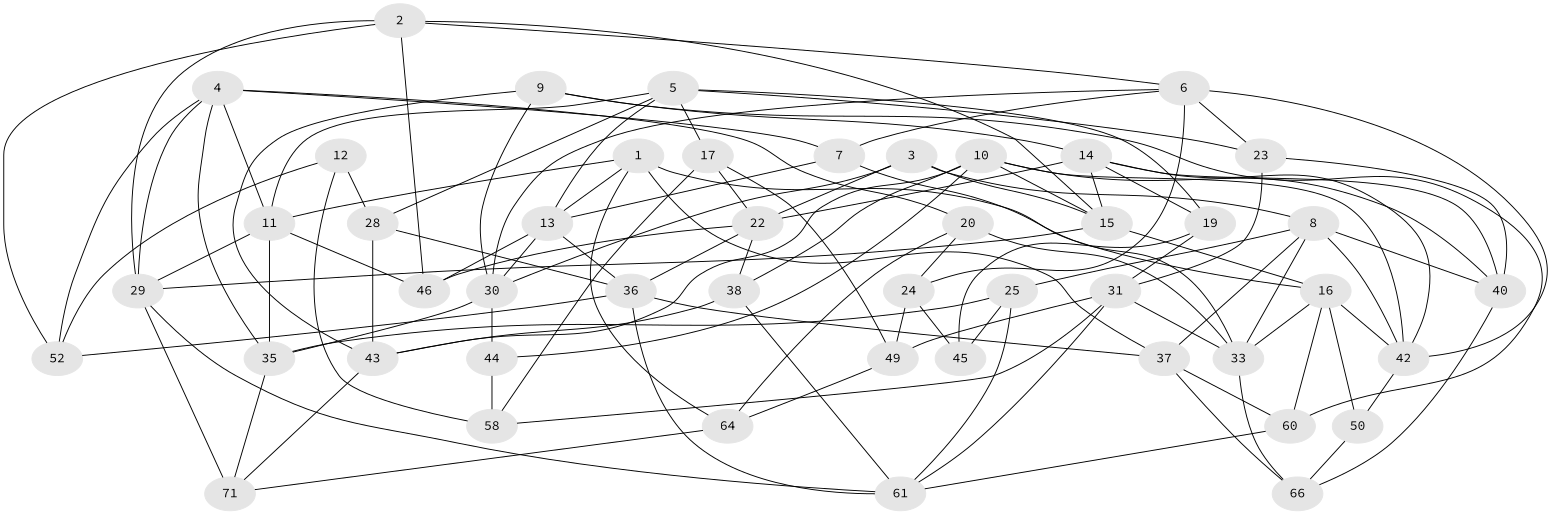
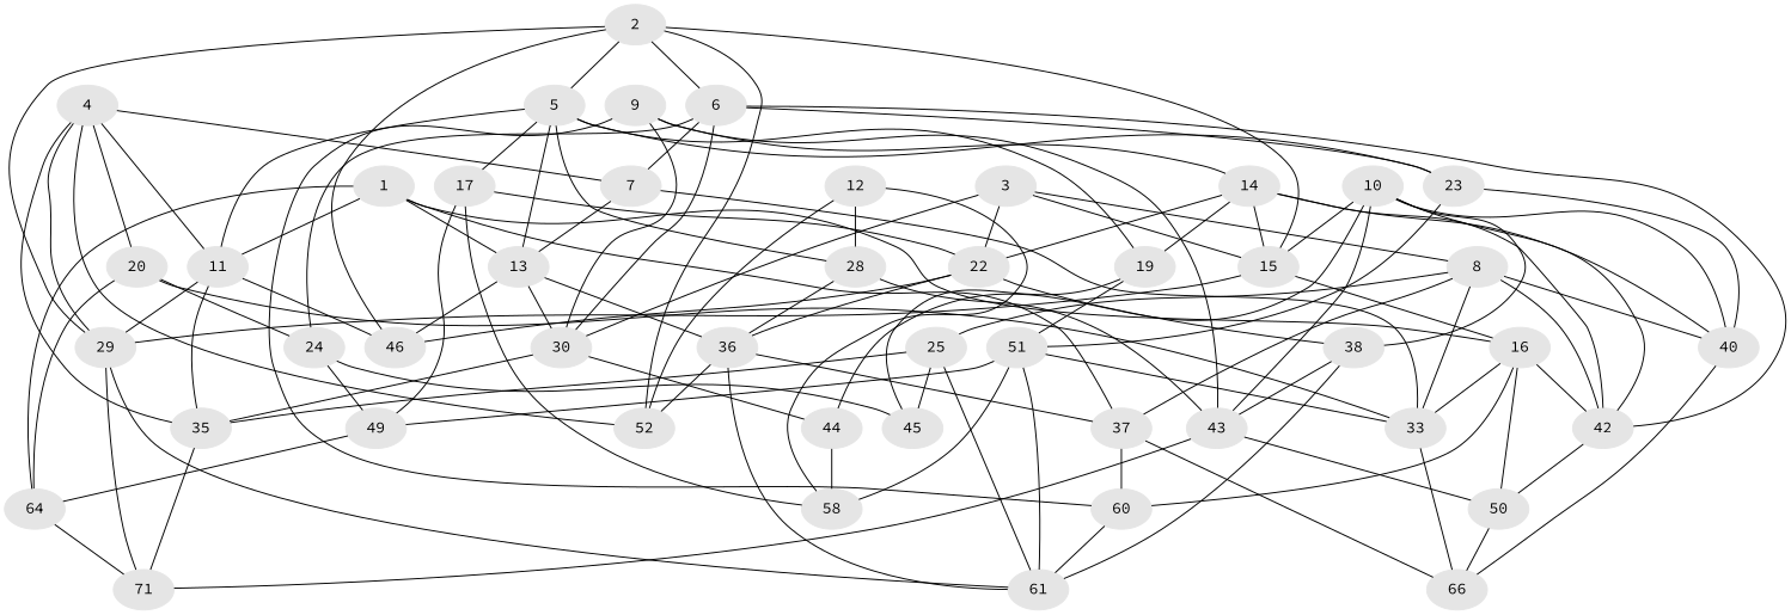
  graph {
    fontname="Source Code Pro"
    node [color=gray90 fontname="Source Code Pro" style=filled]
    edge [fontname="Source Code Pro"]
    1 [super="+26"]
    11 [super="+72"]
    13 [super="+59"]
    16 [super="+39"]
    37 [super="+47"]
    64
    29 [super="+57"]
    46
    35 [super="+68"]
    30 [super="+48"]
    36 [super="+55"]
    42 [super="+54"]
    33 [super="+41"]
    60
    50
    66
    71
    2 [super="+56"]
    5 [super="+51"]
    6 [super="+70"]
    15 [super="+34"]
    52
    17
    19 [super="+65"]
    23
    28
    7
    24
    61 [super="+73"]
    8 [super="+27"]
    25
    40 [super="+62"]
    3
    22 [super="+67"]
    38
    44
    4 [super="+21"]
    20
    58 [super="+63"]
    49
-   31 [super="+53"]
+   31 [super="+53" label=51]
    45
    43 [super="+69"]
    14 [super="+32"]
    9
    10 [super="+18"]
    12
    1 -- 11
    1 -- 13
    1 -- 16
    1 -- 37 [weight=2]
    1 -- 64
    11 -- 29
    11 -- 46
    11 -- 35
    13 -- 46
    13 -- 30
    13 -- 36
    16 -- 42
    16 -- 33
    16 -- 60
    16 -- 50
    37 -- 60
    37 -- 66
    64 -- 71
    29 -- 71
    29 -- 61
    35 -- 71
    30 -- 35
    30 -- 44
    36 -- 37
    36 -- 52
    36 -- 61
    42 -- 50
    33 -- 66
    60 -- 61
    50 -- 66
    2 -- 29
    2 -- 46
+   2 -- 5
    2 -- 6
    2 -- 15
    2 -- 52
    5 -- 11
    5 -- 13
    5 -- 17
    5 -- 19
    5 -- 23
    5 -- 28
    6 -- 30
    6 -- 42
    6 -- 23
    6 -- 7
    6 -- 24
    15 -- 16
    15 -- 29
    17 -- 22
    17 -- 58
    17 -- 49
    19 -- 31
    19 -- 45 [weight=2]
    23 -- 40
    23 -- 31
    28 -- 36
    28 -- 43
    7 -- 13
    7 -- 33
    24 -- 49
    24 -- 45
    8 -- 37
    8 -- 42
    8 -- 33
    8 -- 25
    8 -- 40
    25 -- 35
    25 -- 61
    25 -- 45
    40 -- 66
    3 -- 30
    3 -- 15
    3 -- 8
    3 -- 22
    22 -- 46
    22 -- 36
    22 -- 38
    38 -- 61
    38 -- 43
    44 -- 58 [weight=2]
    4 -- 11
    4 -- 29
    4 -- 35
    4 -- 52
    4 -- 7
    4 -- 20
    20 -- 64
    20 -- 33
    20 -- 24
    49 -- 64
    31 -- 33
    31 -- 61
    31 -- 58
    31 -- 49
+   43 -- 50
    43 -- 71
    14 -- 42
    14 -- 15
    14 -- 19
    14 -- 40
    14 -- 22
    9 -- 30
    9 -- 60
    9 -- 43
    9 -- 14
    10 -- 42
    10 -- 15
    10 -- 40
    10 -- 38
    10 -- 44
    10 -- 43
    12 -- 52
    12 -- 28
    12 -- 58
  }
